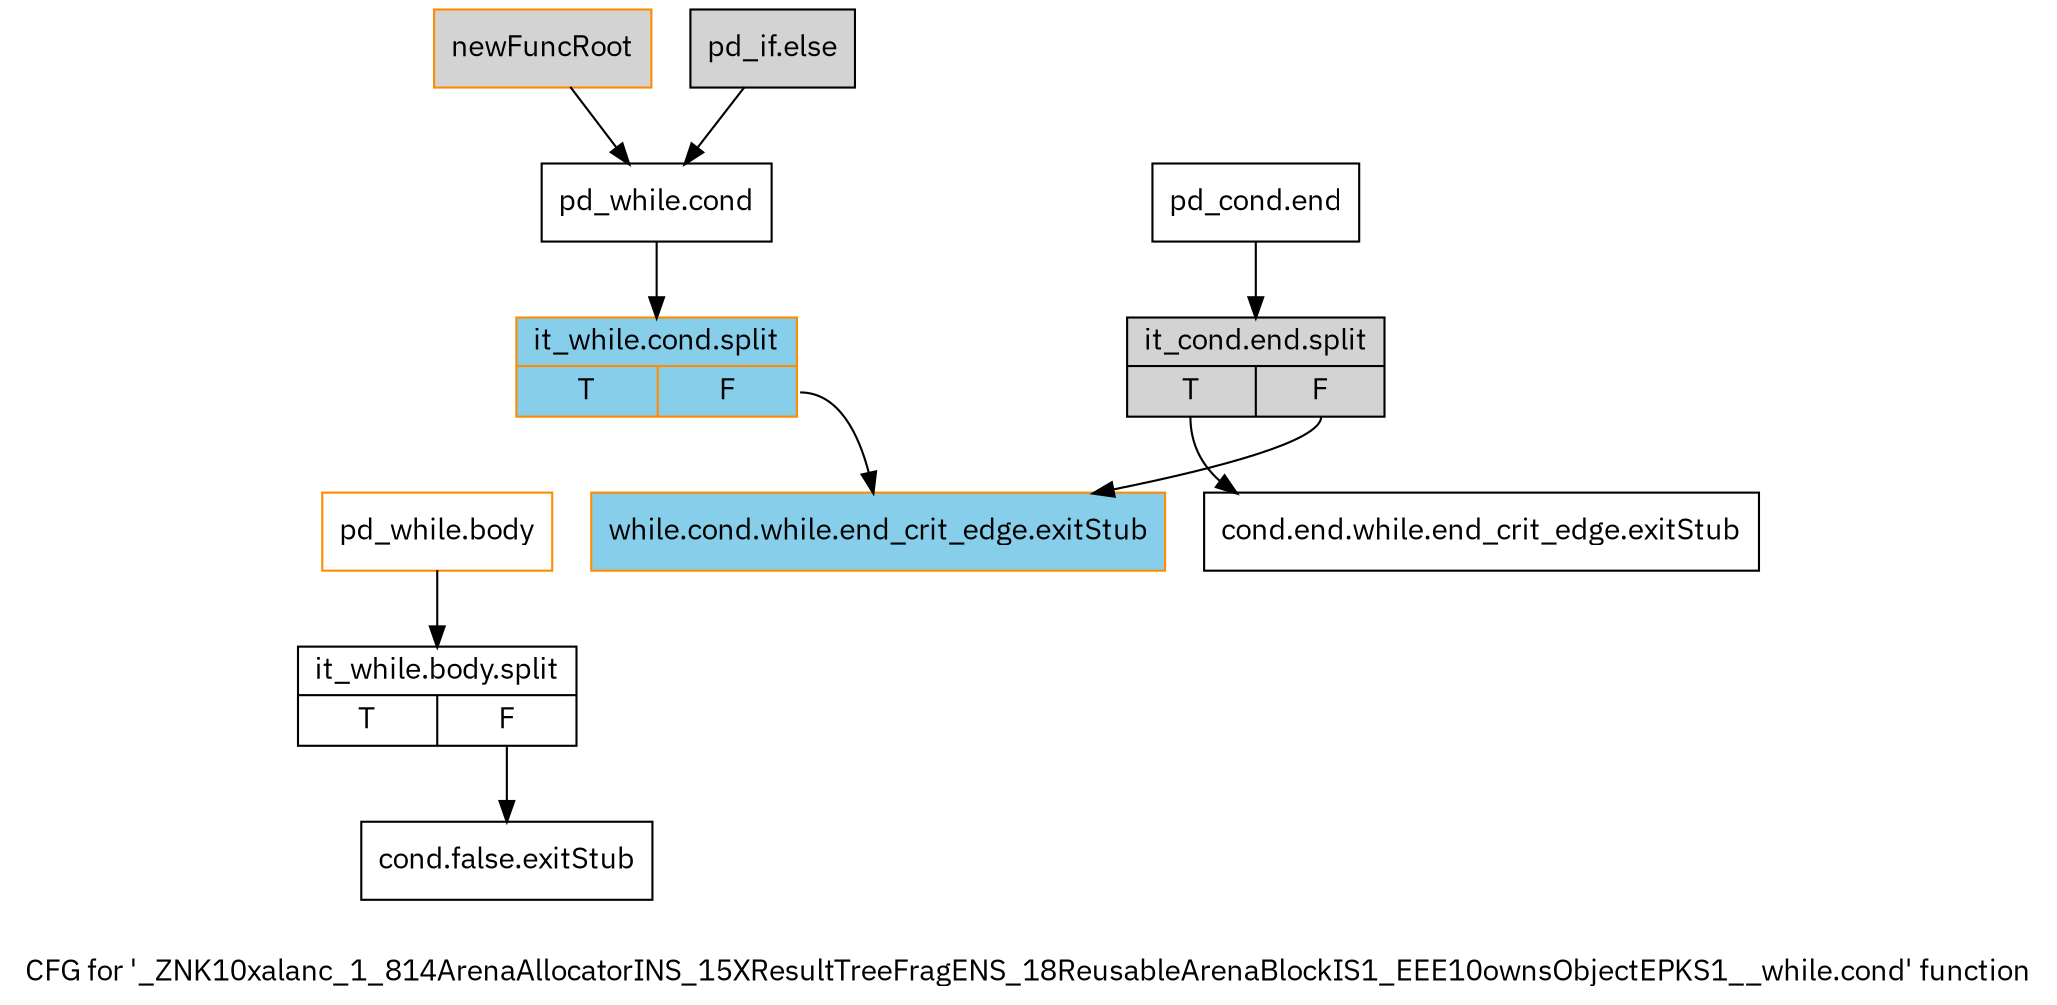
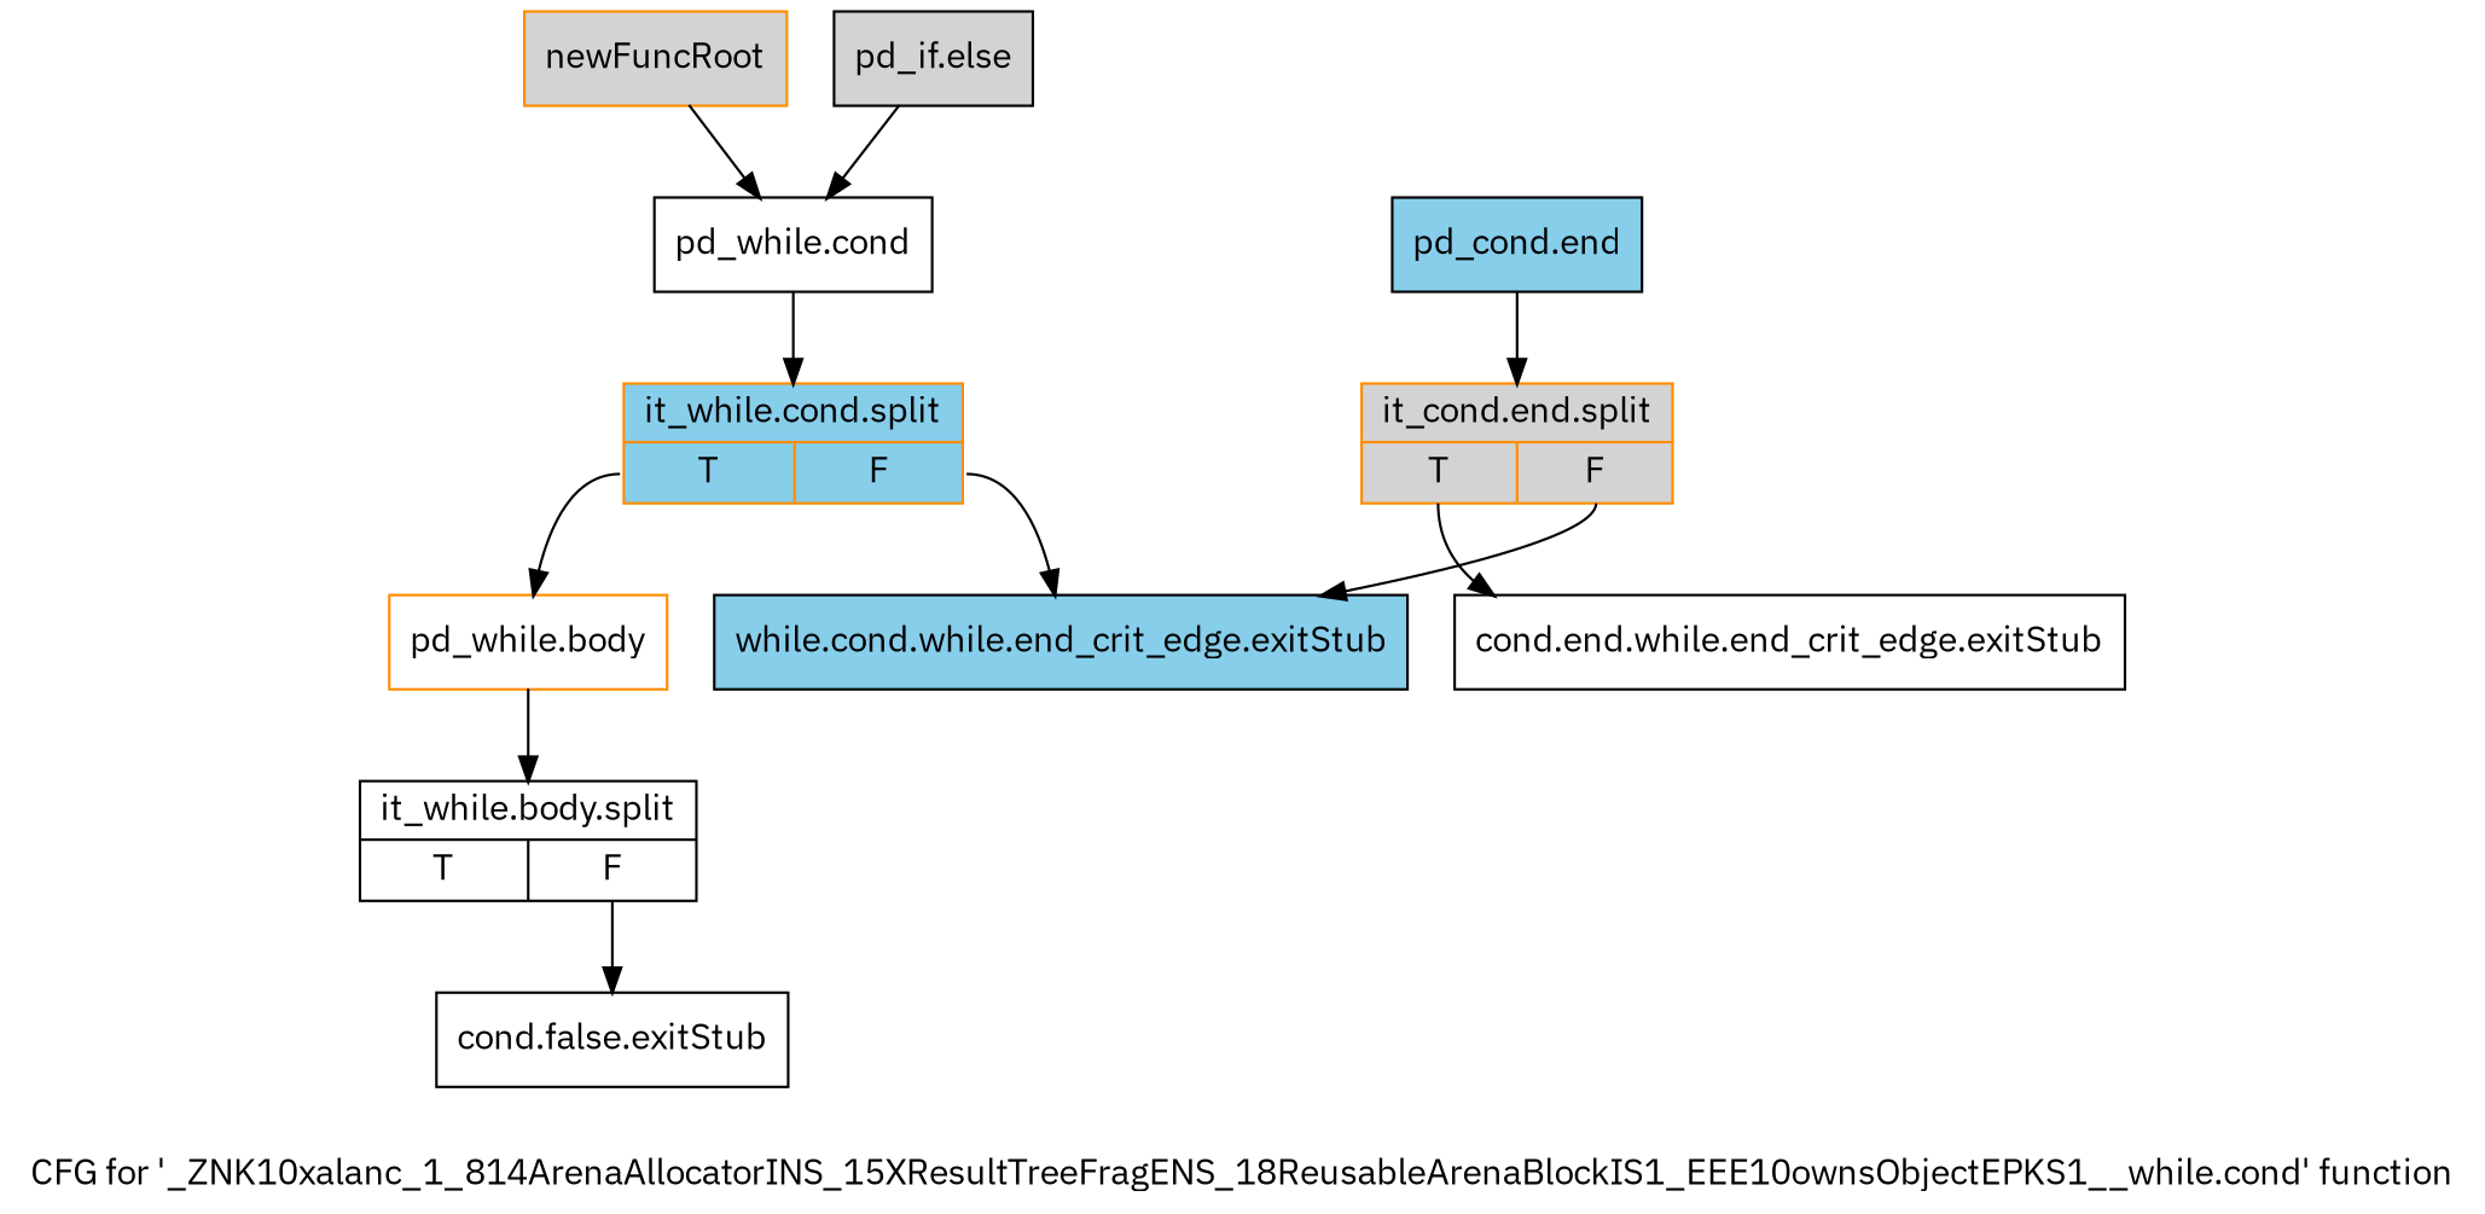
  digraph {
    fontname="IBM Plex Sans"
    label="CFG for '_ZNK10xalanc_1_814ArenaAllocatorINS_15XResultTreeFragENS_18ReusableArenaBlockIS1_EEE10ownsObjectEPKS1__while.cond' function"
    node [color=black fillcolor=white fontname="IBM Plex Sans" shape=record style=filled]
    edge [fontname="IBM Plex Sans"]
    n1 [color=darkorange fillcolor=lightgrey label="{newFuncRoot}"]
    n2 [label="{pd_while.cond}"]
    n3 [color=darkorange fillcolor=skyblue label="{it_while.cond.split|{<s0>T|<s1>F}}"]
-   n4 [color=darkorange fillcolor=skyblue label="{while.cond.while.end_crit_edge.exitStub}"]
+   n4 [fillcolor=skyblue label="{while.cond.while.end_crit_edge.exitStub}"]
    n5 [color=darkorange label="{pd_while.body}"]
    n6 [label="{cond.false.exitStub}"]
    n7 [label="{cond.end.while.end_crit_edge.exitStub}"]
    n8 [label="{it_while.body.split|{<s0>T|<s1>F}}"]
-   n9 [label="{pd_cond.end}"]
-   n10 [fillcolor=lightgrey label="{it_cond.end.split|{<s0>T|<s1>F}}"]
+   n9 [fillcolor=skyblue label="{pd_cond.end}"]
+   n10 [color=darkorange fillcolor=lightgrey label="{it_cond.end.split|{<s0>T|<s1>F}}"]
    n11 [fillcolor=lightgrey label="{pd_if.else}"]
    n1 -> n2
    n2 -> n3
    n3 -> n4 [tailport=s1]
+   n3 -> n5 [tailport=s0]
    n5 -> n8
    n8 -> n6 [tailport=s1]
    n9 -> n10
    n10 -> n4 [tailport=s1]
    n10 -> n7 [tailport=s0]
    n11 -> n2
  }
